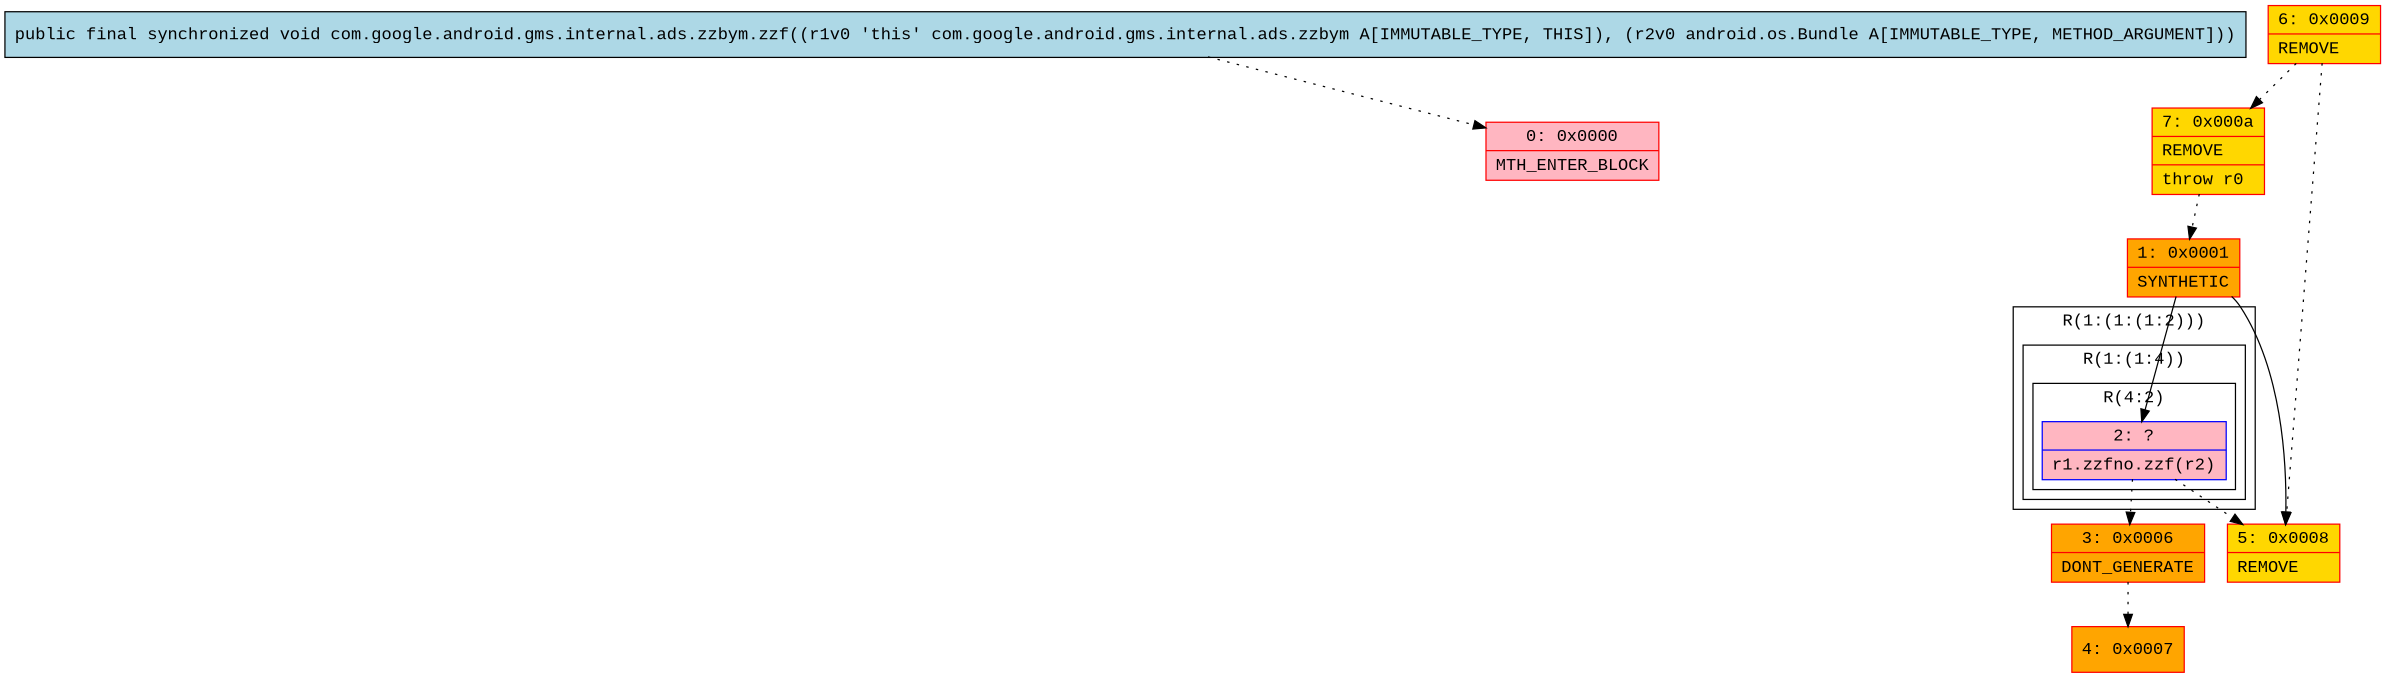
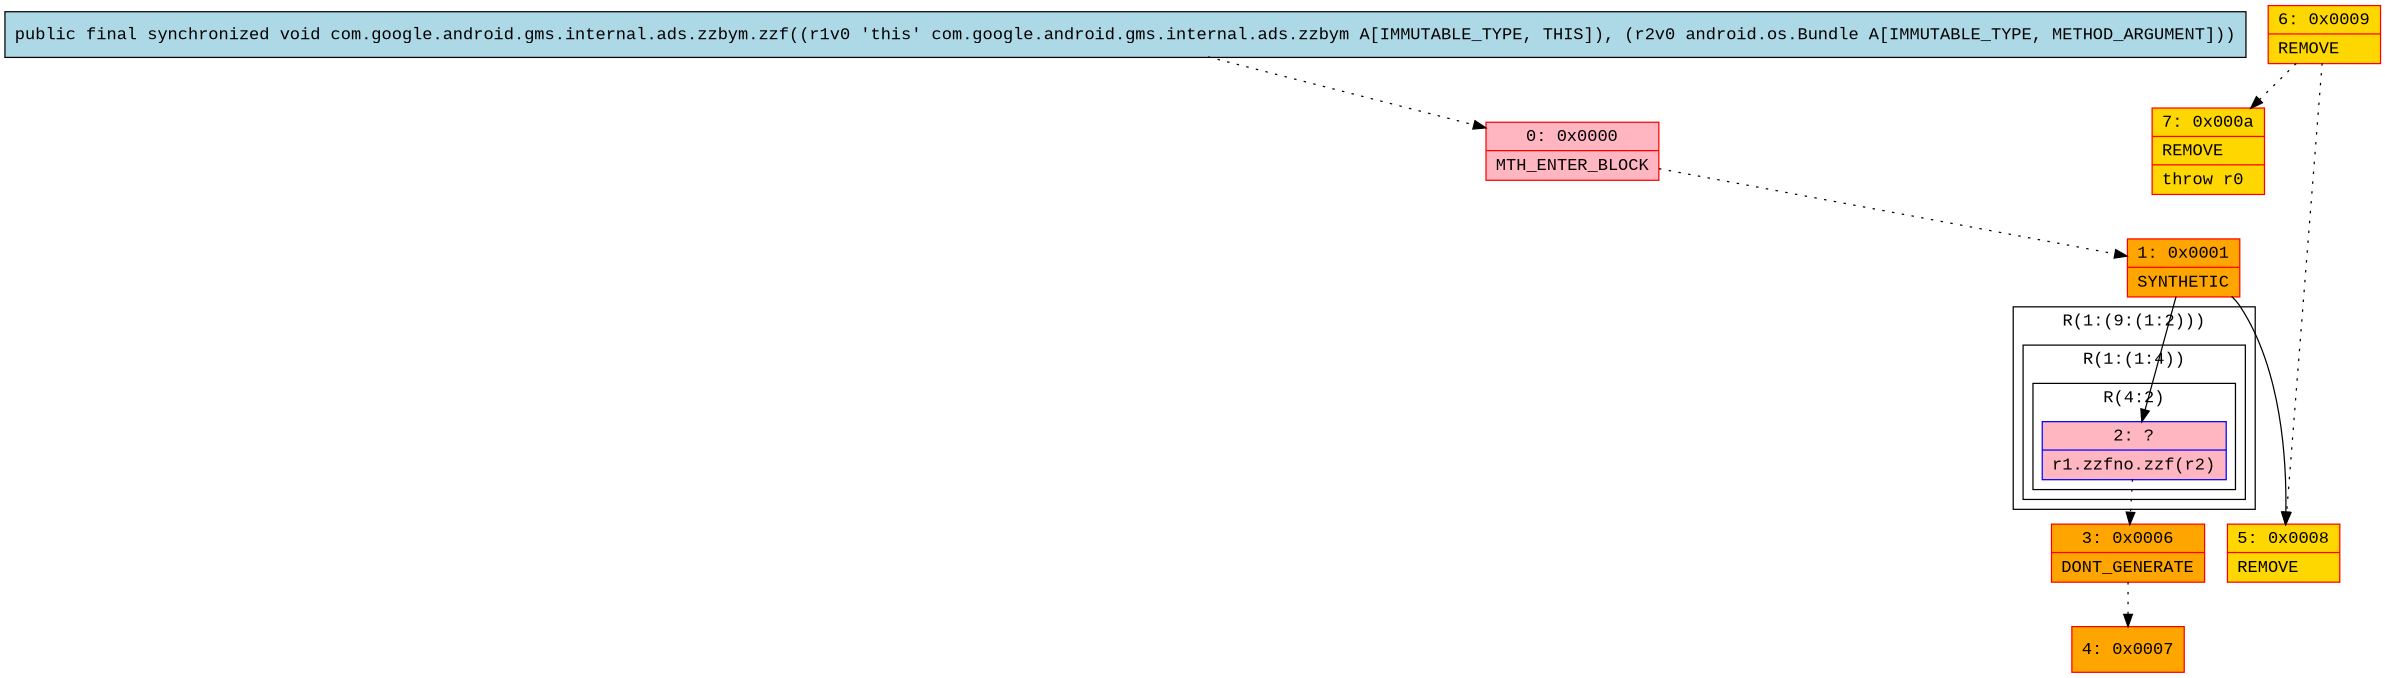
  digraph {
    fontname="Liberation Mono"
    node [color=red fillcolor=orange fontname="Liberation Mono" shape=record style=filled]
    edge [fontname="Liberation Mono" style=dotted]
    n1 [color=blue fillcolor=lightpink label="{2\:\ ?|r1.zzfno.zzf(r2)\l}"]
    n2 [label="{3\:\ 0x0006|DONT_GENERATE\l}"]
    n3 [fillcolor=gold label="{5\:\ 0x0008|REMOVE\l}"]
    n4 [label="{4\:\ 0x0007}"]
    n5 [fillcolor=lightpink label="{0\:\ 0x0000|MTH_ENTER_BLOCK\l}"]
    n6 [label="{1\:\ 0x0001|SYNTHETIC\l}"]
    n7 [fillcolor=gold label="{6\:\ 0x0009|REMOVE\l}"]
    n8 [fillcolor=gold label="{7\:\ 0x000a|REMOVE\l|throw r0\l}"]
    n9 [fillcolor=lightblue label="{public final synchronized void com.google.android.gms.internal.ads.zzbym.zzf((r1v0 'this' com.google.android.gms.internal.ads.zzbym A[IMMUTABLE_TYPE, THIS]), (r2v0 android.os.Bundle A[IMMUTABLE_TYPE, METHOD_ARGUMENT])) }" color=""]
    subgraph cluster_1 {
-     label="R(1:(1:(1:2)))"
+     label="R(1:(9:(1:2)))"
      subgraph cluster_2 {
        label="R(1:(1:4))"
        subgraph cluster_3 {
          label="R(4:2)"
          n1
        }
      }
    }
    n1 -> n2
-   n1 -> n3
    n2 -> n4
-   n8 -> n6
+   n5 -> n6
    n6 -> n1 [style=solid]
    n6 -> n3 [style=solid]
    n7 -> n3
    n7 -> n8
    n9 -> n5
  }
